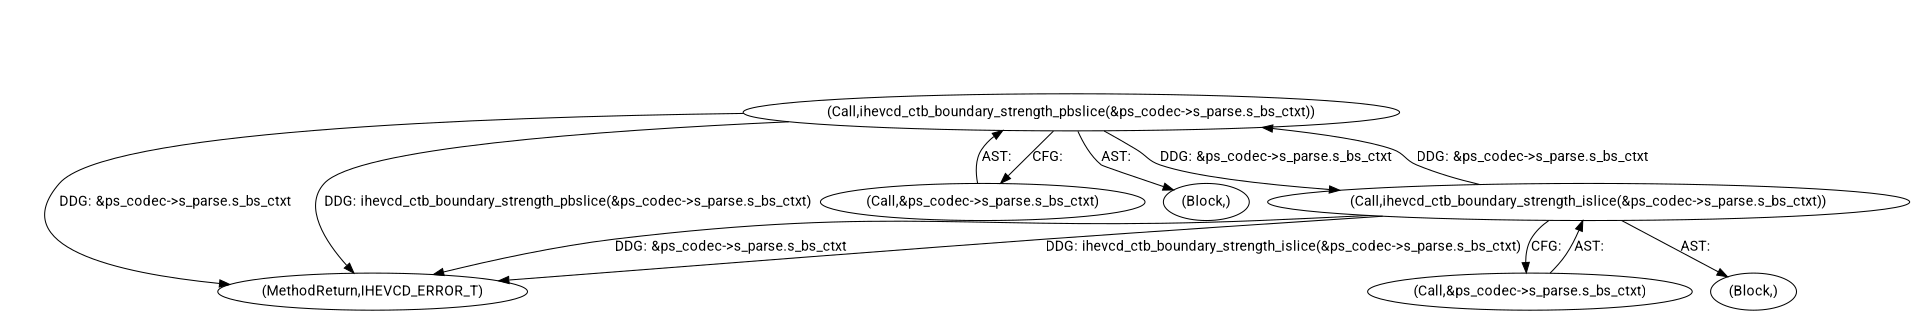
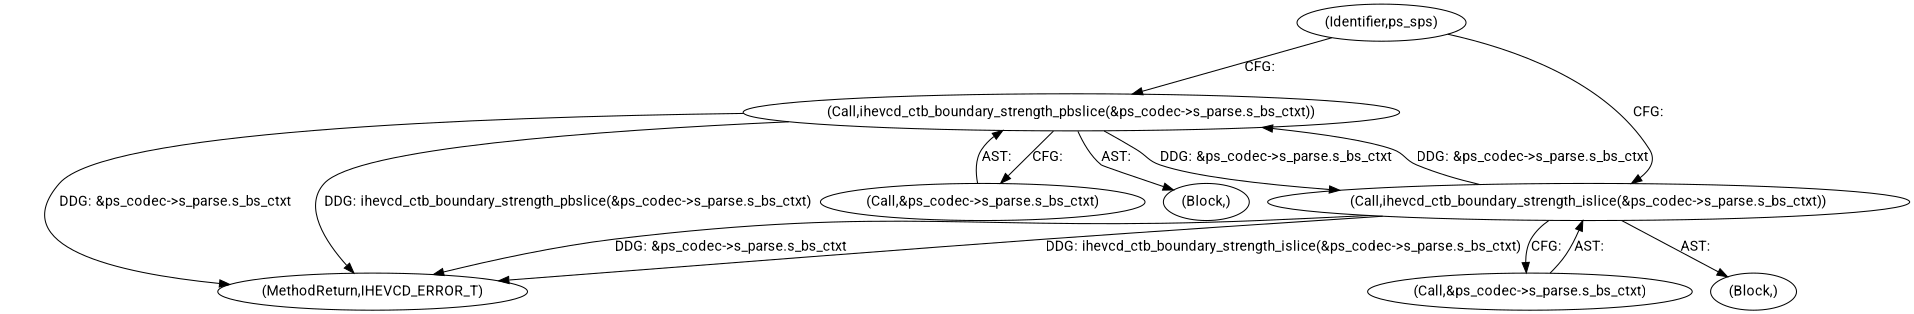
  digraph {
    fontname=Roboto
    node [fontname=Roboto]
    edge [fontname=Roboto]
    n1 [label="(Call,ihevcd_ctb_boundary_strength_pbslice(&ps_codec->s_parse.s_bs_ctxt))"]
    n2 [label="(Call,ihevcd_ctb_boundary_strength_islice(&ps_codec->s_parse.s_bs_ctxt))"]
    n3 [label="(Call,&ps_codec->s_parse.s_bs_ctxt)"]
    n4 [label="(Block,)"]
    n5 [label="(MethodReturn,IHEVCD_ERROR_T)"]
    n6 [label="(Call,&ps_codec->s_parse.s_bs_ctxt)"]
    n7 [label="(Block,)"]
+   n8 [label="(Identifier,ps_sps)"]
    n1 -> n2 [label="DDG: &ps_codec->s_parse.s_bs_ctxt"]
    n1 -> n3 [label="CFG: "]
    n1 -> n4 [label="AST: "]
    n1 -> n5 [label="DDG: &ps_codec->s_parse.s_bs_ctxt"]
    n1 -> n5 [label="DDG: ihevcd_ctb_boundary_strength_pbslice(&ps_codec->s_parse.s_bs_ctxt)"]
    n2 -> n1 [label="DDG: &ps_codec->s_parse.s_bs_ctxt"]
    n2 -> n5 [label="DDG: ihevcd_ctb_boundary_strength_islice(&ps_codec->s_parse.s_bs_ctxt)"]
    n2 -> n5 [label="DDG: &ps_codec->s_parse.s_bs_ctxt"]
    n2 -> n6 [label="CFG: "]
    n2 -> n7 [label="AST: "]
    n3 -> n1 [label="AST: "]
    n6 -> n2 [label="AST: "]
+   n8 -> n1 [label="CFG: "]
+   n8 -> n2 [label="CFG: "]
  }
